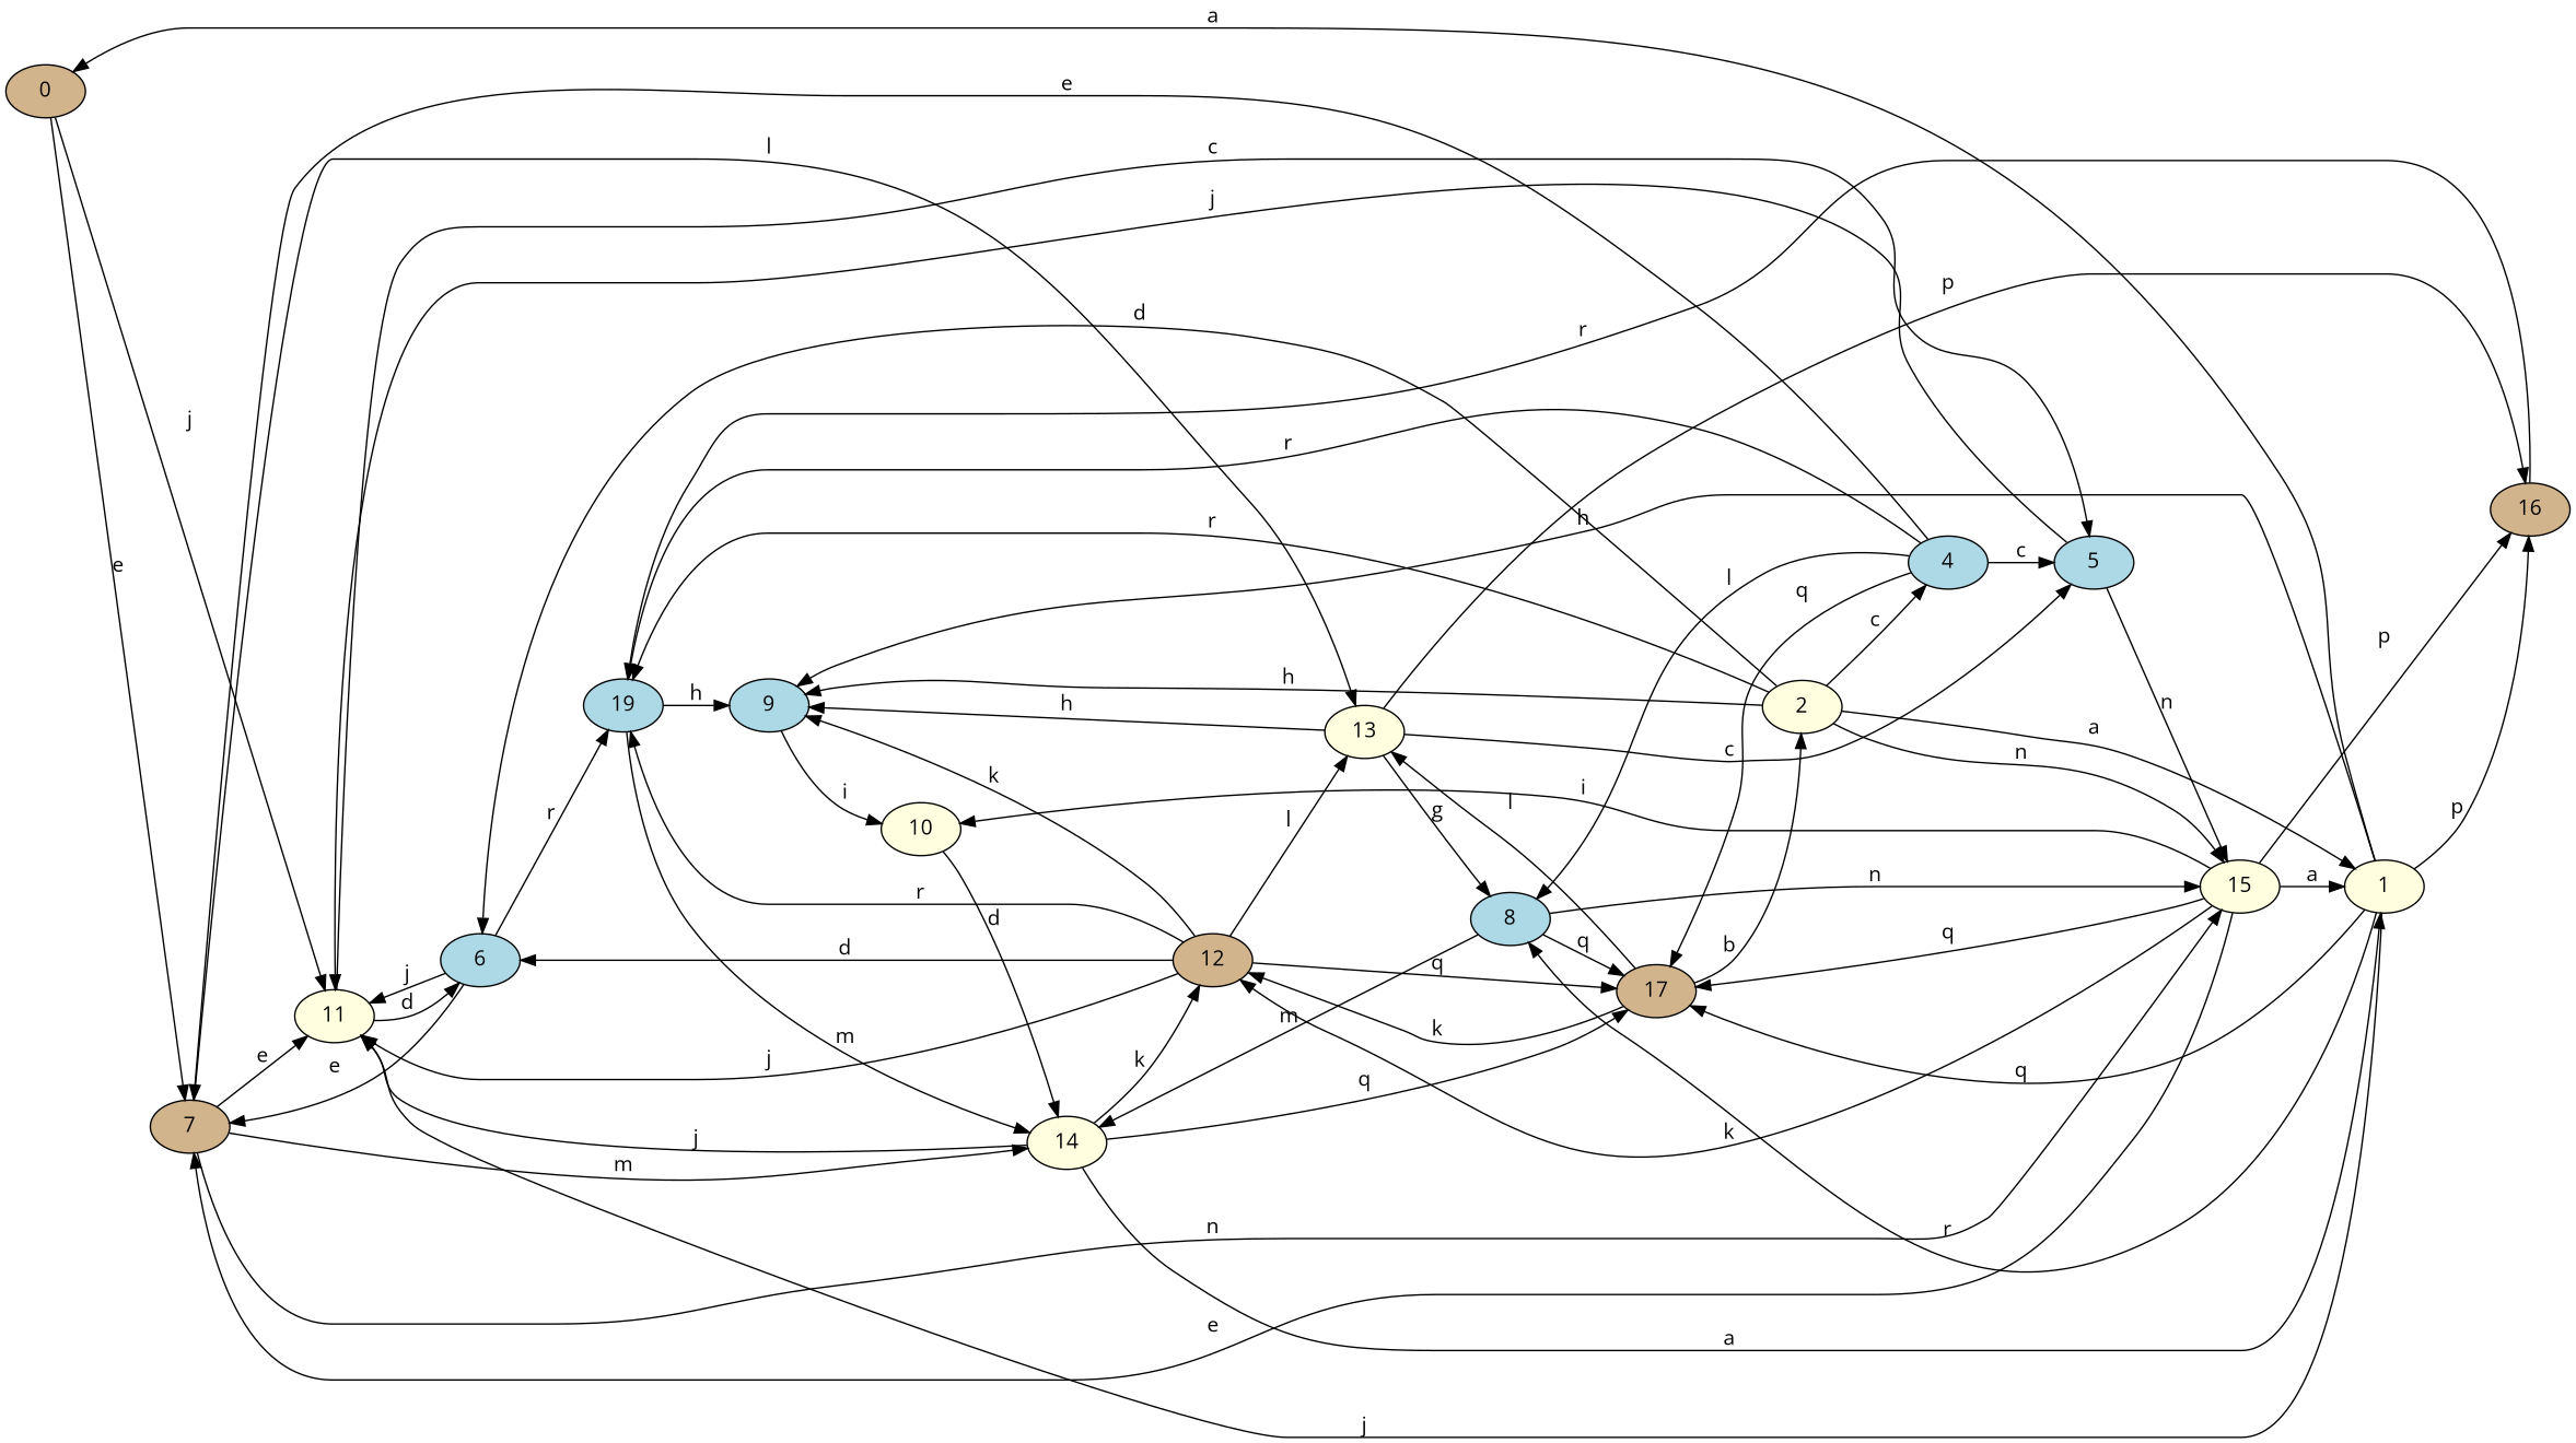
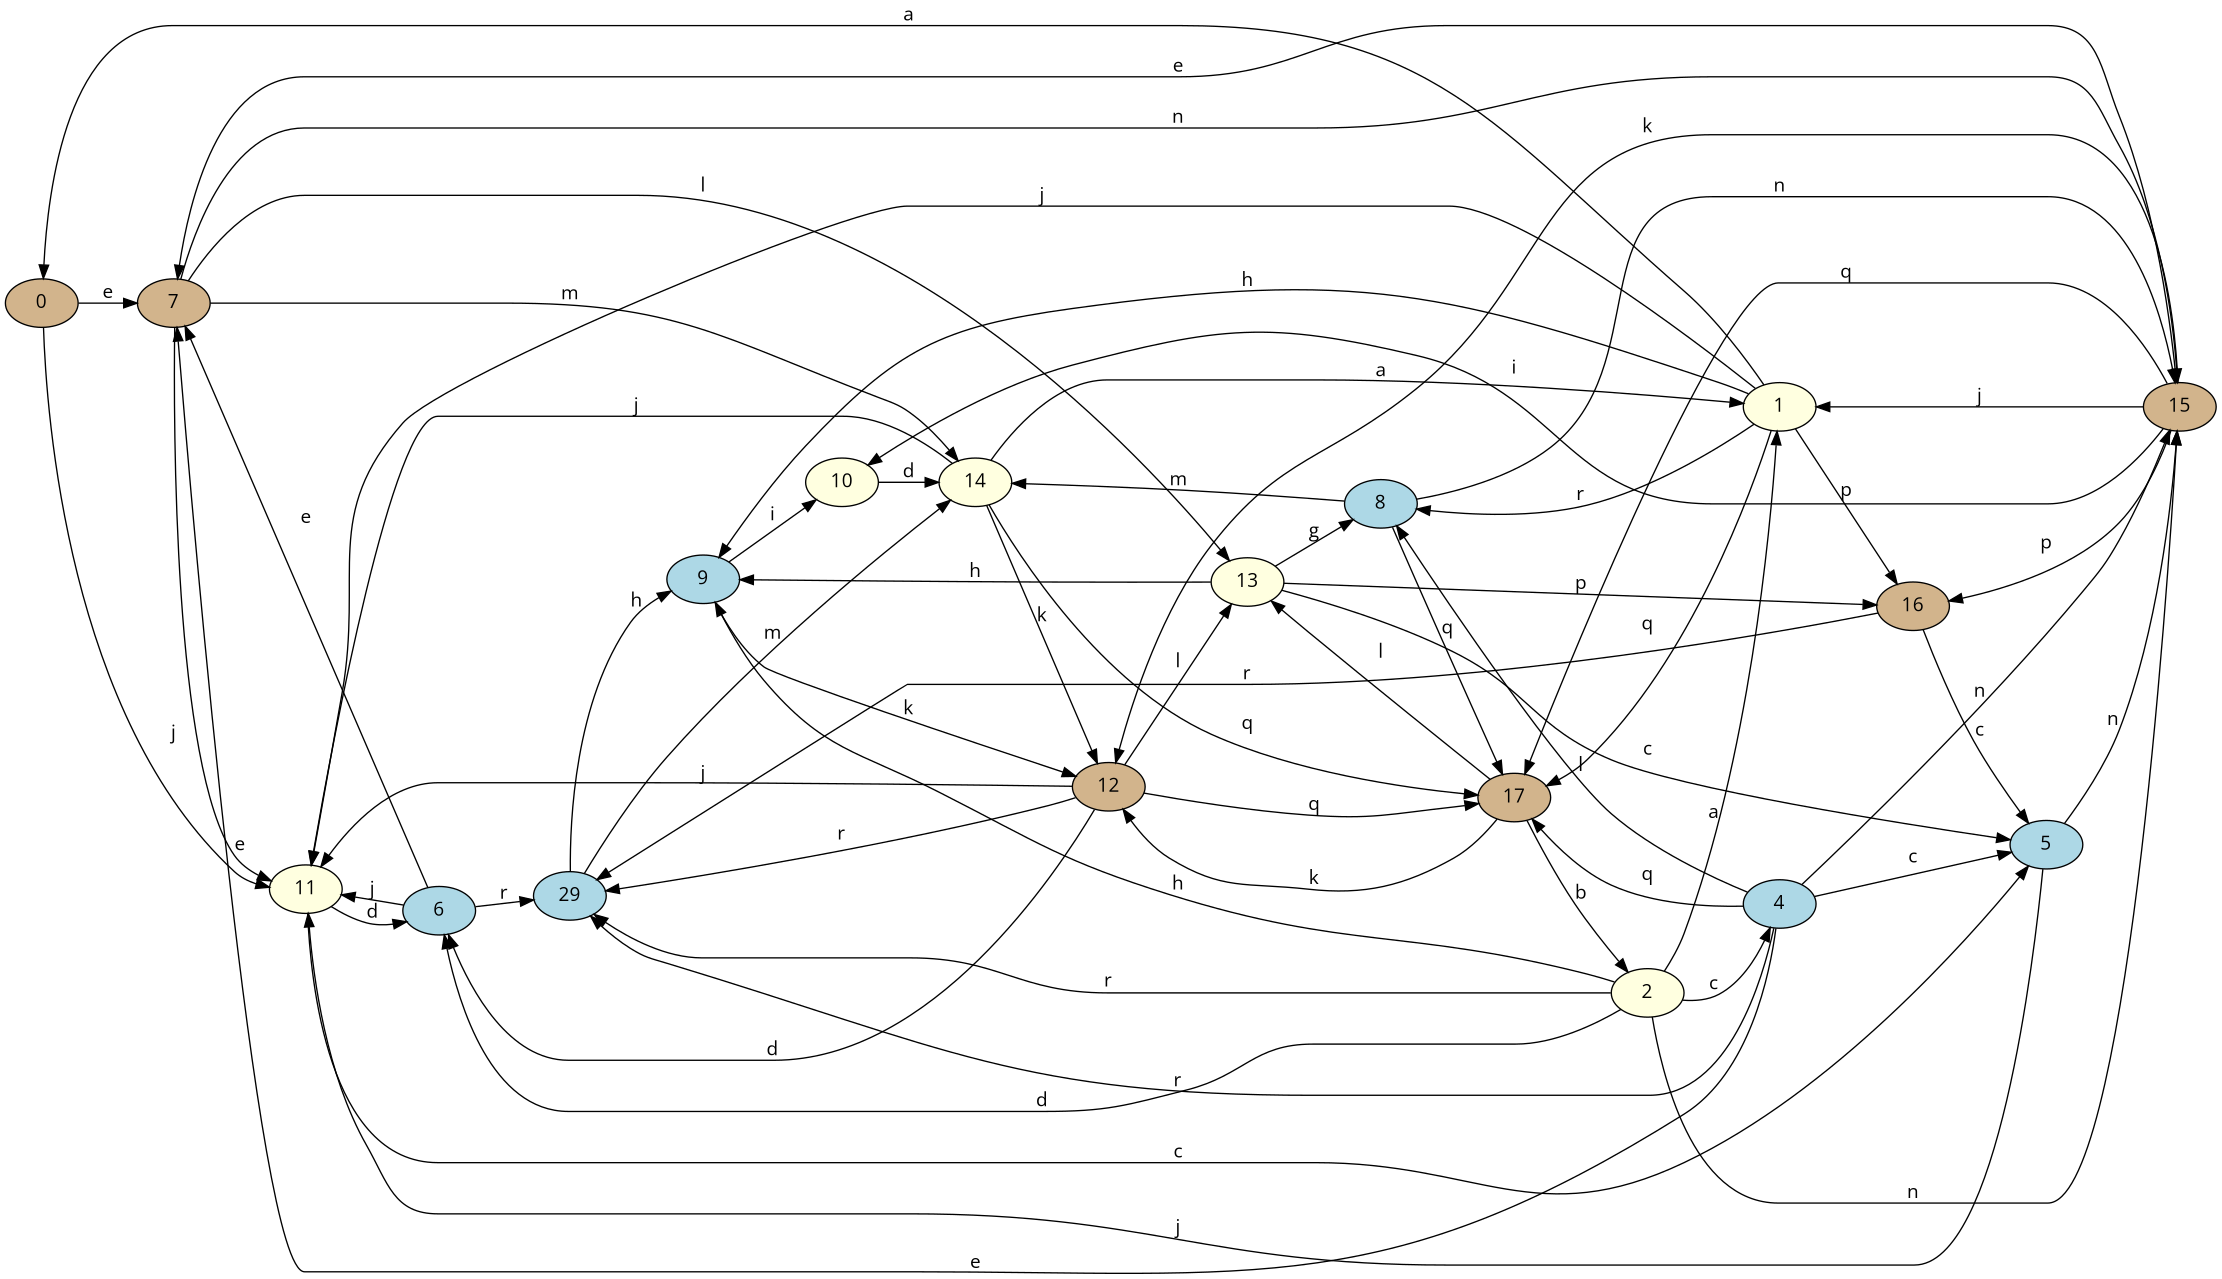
  strict digraph {
    fontname="Open Sans"
    rankdir=LR
    node [fillcolor=tan fontname="Open Sans" style=filled]
    edge [fontname="Open Sans"]
    0
    7
    11 [fillcolor=lightyellow]
    1 [fillcolor=lightyellow]
    8 [fillcolor=lightblue]
    9 [fillcolor=lightblue]
    16
    17
-   15 [fillcolor=lightyellow]
+   15
    13 [fillcolor=lightyellow]
    14 [fillcolor=lightyellow]
    6 [fillcolor=lightblue]
    5 [fillcolor=lightblue]
    10 [fillcolor=lightyellow]
    12
-   19 [fillcolor=lightblue]
+   19 [fillcolor=lightblue label=29]
    2 [fillcolor=lightyellow]
    4 [fillcolor=lightblue]
    0 -> 7 [label=e]
    0 -> 11 [label=j]
    7 -> 11 [label=e]
    7 -> 15 [label=n]
    7 -> 13 [label=l]
    7 -> 14 [label=m]
    11 -> 6 [label=d]
    11 -> 5 [label=c]
    1 -> 0 [label=a]
    1 -> 11 [label=j]
    1 -> 8 [label=r]
    1 -> 9 [label=h]
    1 -> 16 [label=p]
    1 -> 17 [label=q]
    8 -> 17 [label=q]
    8 -> 15 [label=n]
    8 -> 14 [label=m]
    9 -> 10 [label=i]
-   12 -> 9 [label=k]
+   9 -> 12 [label=k]
+   16 -> 5 [label=c]
    16 -> 19 [label=r]
    17 -> 13 [label=l]
    17 -> 12 [label=k]
    17 -> 2 [label=b]
    15 -> 7 [label=e]
-   15 -> 1 [label=a]
+   15 -> 1 [label=j]
    15 -> 16 [label=p]
    15 -> 17 [label=q]
    15 -> 10 [label=i]
    15 -> 12 [label=k]
    13 -> 8 [label=g]
    13 -> 9 [label=h]
    13 -> 16 [label=p]
    13 -> 5 [label=c]
    14 -> 11 [label=j]
    14 -> 1 [label=a]
    14 -> 17 [label=q]
    14 -> 12 [label=k]
    6 -> 7 [label=e]
    6 -> 11 [label=j]
    6 -> 19 [label=r]
    5 -> 11 [label=j]
    5 -> 15 [label=n]
    10 -> 14 [label=d]
    12 -> 11 [label=j]
    12 -> 17 [label=q]
    12 -> 13 [label=l]
    12 -> 6 [label=d]
    12 -> 19 [label=r]
    19 -> 9 [label=h]
    19 -> 14 [label=m]
    2 -> 1 [label=a]
    2 -> 9 [label=h]
    2 -> 15 [label=n]
    2 -> 6 [label=d]
    2 -> 19 [label=r]
    2 -> 4 [label=c]
    4 -> 7 [label=e]
    4 -> 8 [label=l]
    4 -> 17 [label=q]
+   4 -> 15 [label=n]
    4 -> 5 [label=c]
    4 -> 19 [label=r]
  }
